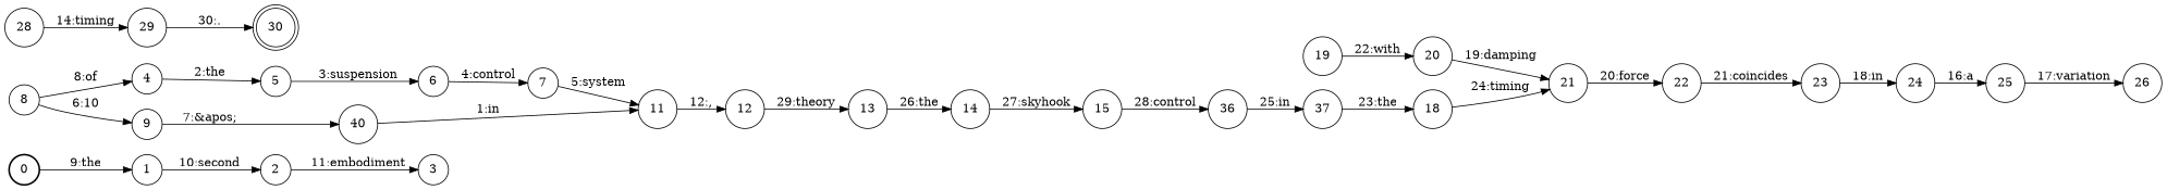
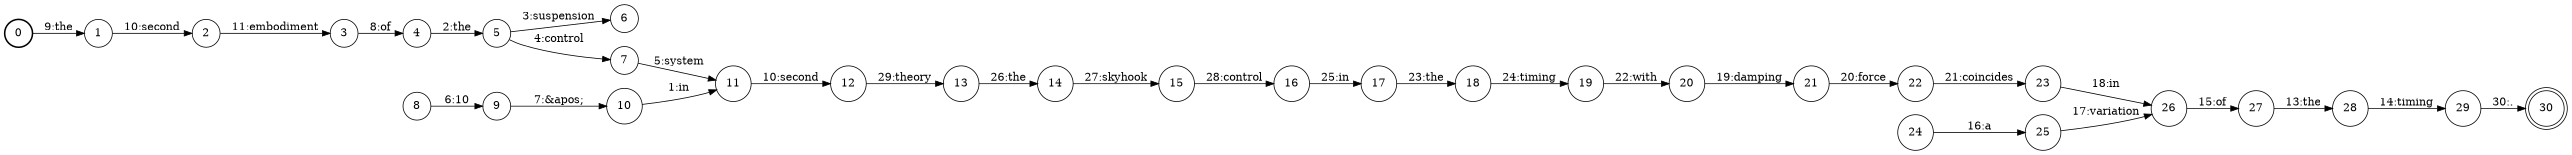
  digraph {
    nodesep=0.25
    rankdir=LR
    ranksep=0.4
    node [fontsize=14 shape=circle style=solid]
    edge [fontsize=14]
    n1 [label=0 style=bold]
    n2 [label=1]
    n3 [label=2]
    n4 [label=3]
    n5 [label=4]
    n6 [label=5]
    n7 [label=6]
    n8 [label=7]
    n9 [label=11]
    n10 [label=8]
    n11 [label=9]
-   n12 [label=40]
+   n12 [label=10]
    n13 [label=12]
    n14 [label=13]
    n15 [label=14]
    n16 [label=15]
-   n17 [label=36]
-   n18 [label=37]
+   n17 [label=16]
+   n18 [label=17]
    n19 [label=18]
    n20 [label=19]
    n21 [label=20]
    n22 [label=21]
    n23 [label=22]
    n24 [label=23]
    n25 [label=24]
    n26 [label=25]
    n27 [label=26]
+   n28 [label=27]
    n29 [label=28]
    n30 [label=29]
    n31 [label=30 shape=doublecircle]
    n1 -> n2 [label="9:the"]
    n2 -> n3 [label="10:second"]
    n3 -> n4 [label="11:embodiment"]
-   n10 -> n5 [label="8:of"]
+   n4 -> n5 [label="8:of"]
    n5 -> n6 [label="2:the"]
    n6 -> n7 [label="3:suspension"]
-   n7 -> n8 [label="4:control"]
+   n6 -> n8 [label="4:control"]
    n8 -> n9 [label="5:system"]
-   n9 -> n13 [label="12:,"]
+   n9 -> n13 [label="10:second"]
    n10 -> n11 [label="6:10"]
    n11 -> n12 [label="7:&apos;"]
    n12 -> n9 [label="1:in"]
    n13 -> n14 [label="29:theory"]
    n14 -> n15 [label="26:the"]
    n15 -> n16 [label="27:skyhook"]
    n16 -> n17 [label="28:control"]
    n17 -> n18 [label="25:in"]
    n18 -> n19 [label="23:the"]
-   n19 -> n22 [label="24:timing"]
+   n19 -> n20 [label="24:timing"]
    n20 -> n21 [label="22:with"]
    n21 -> n22 [label="19:damping"]
    n22 -> n23 [label="20:force"]
    n23 -> n24 [label="21:coincides"]
-   n24 -> n25 [label="18:in"]
+   n24 -> n27 [label="18:in"]
    n25 -> n26 [label="16:a"]
    n26 -> n27 [label="17:variation"]
+   n27 -> n28 [label="15:of"]
+   n28 -> n29 [label="13:the"]
    n29 -> n30 [label="14:timing"]
    n30 -> n31 [label="30:."]
  }
